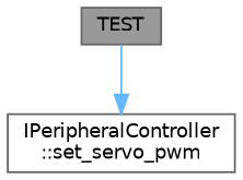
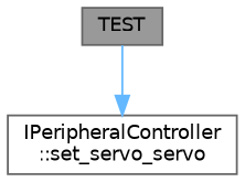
  digraph {
    rankdir=TB
    node [fontname=Helvetica fontsize=10 shape=box style=filled]
    n1 [color=gray40 fillcolor=grey60 fontcolor=black height=0.2 label=TEST width=0.4]
-   n2 [color=grey40 fillcolor=white height=0.2 label="IPeripheralController\l::set_servo_pwm" width=0.4]
+   n2 [color=grey40 fillcolor=white height=0.2 label="IPeripheralController\l::set_servo_servo" width=0.4]
    n1 -> n2 [color=steelblue1 fontname=Helvetica fontsize=10 labelfontname=Helvetica labelfontsize=10 style=solid]
  }
